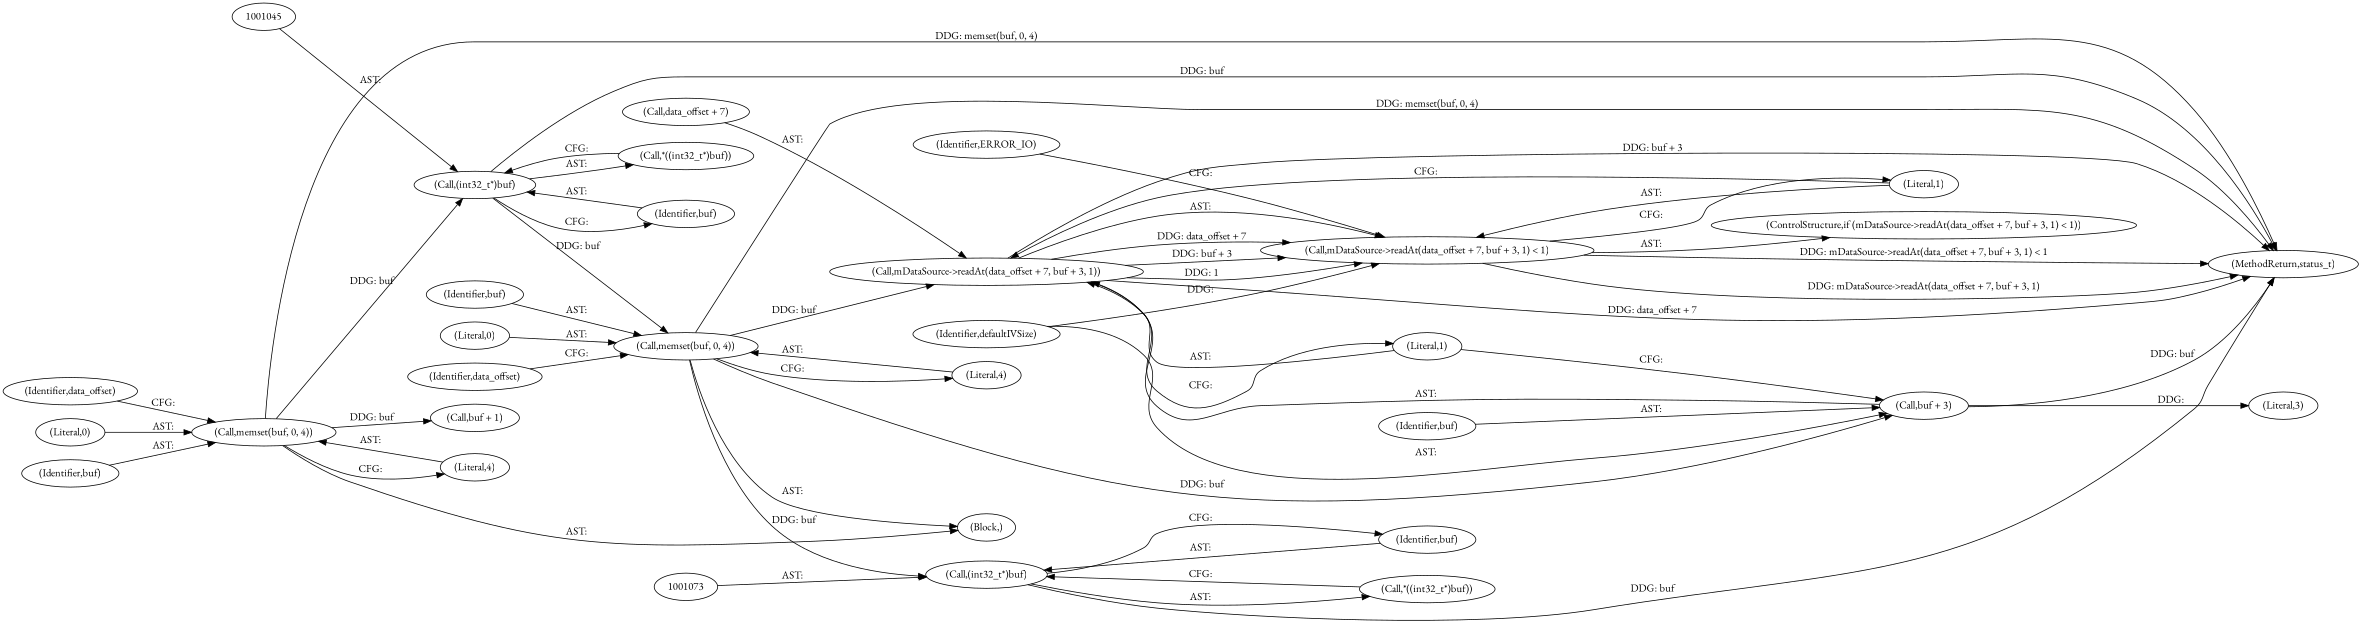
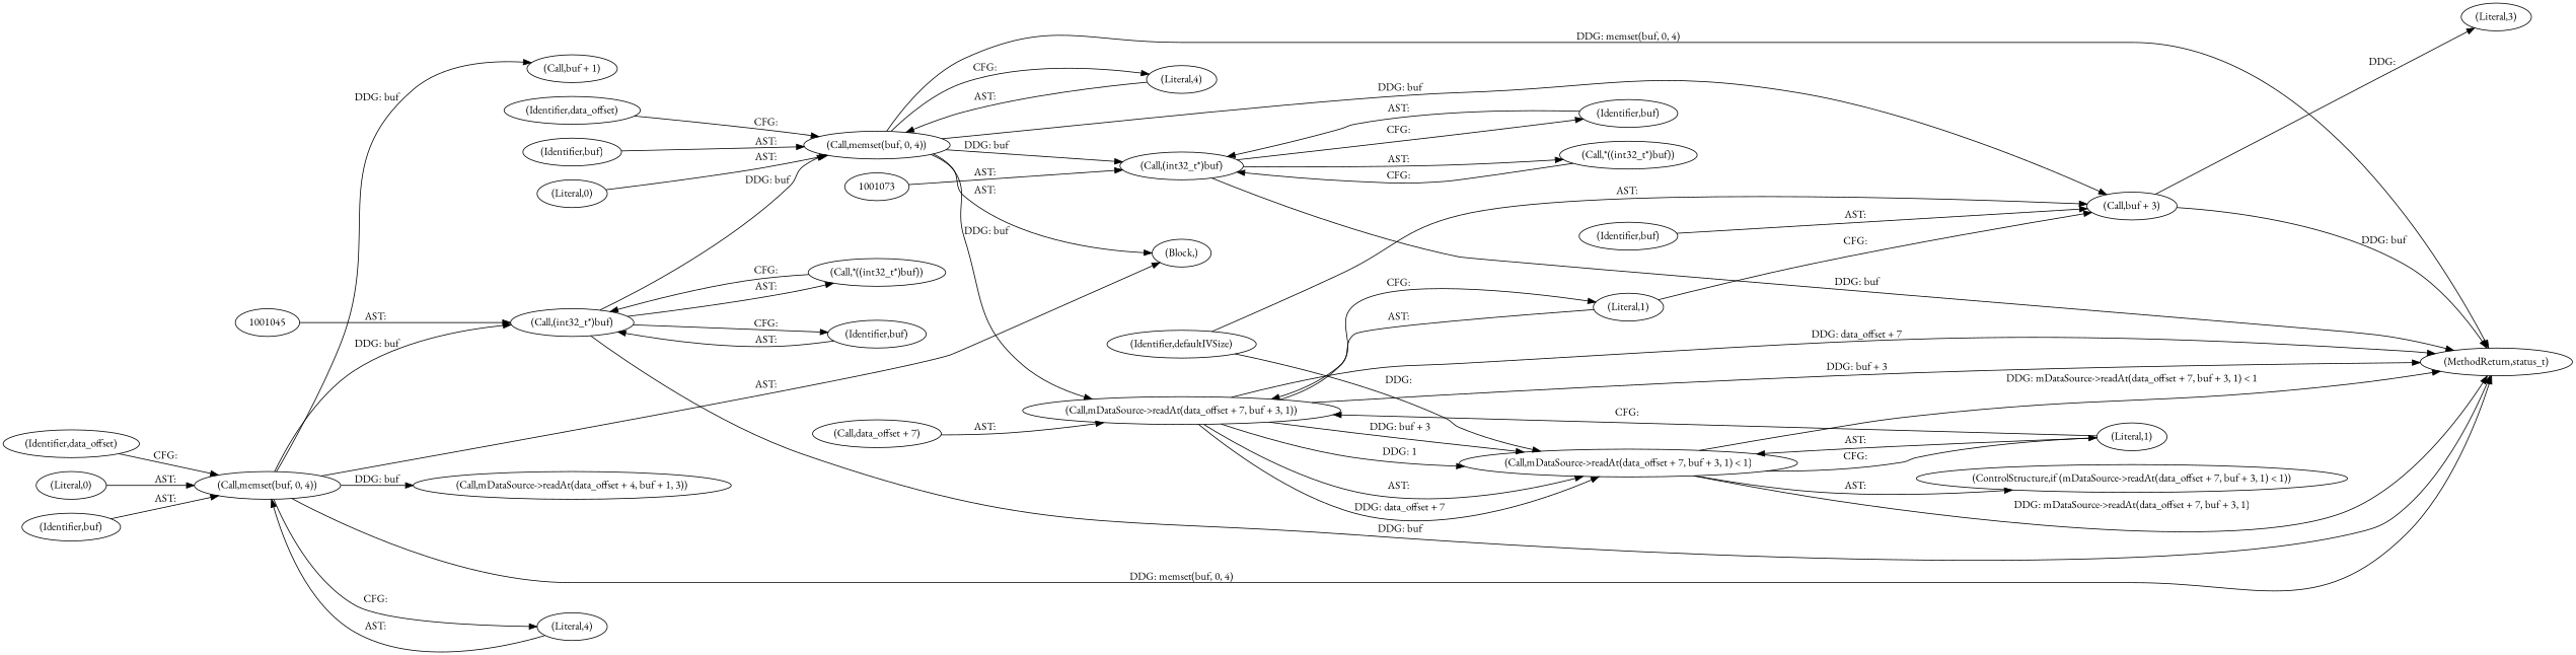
  digraph {
    fontname="EB Garamond"
    rankdir=LR
    node [fontname="EB Garamond"]
    edge [fontname="EB Garamond"]
    n1 [label="(Call,memset(buf, 0, 4))"]
    n2 [label="(Call,mDataSource->readAt(data_offset + 7, buf + 3, 1))"]
    n3 [label="(Call,buf + 3)"]
    n4 [label="(Call,(int32_t*)buf)"]
    n5 [label="(Literal,4)"]
    n6 [label="(Block,)"]
    n7 [label="(MethodReturn,status_t)"]
    n8 [label="(Call,mDataSource->readAt(data_offset + 7, buf + 3, 1) < 1)"]
    n9 [label="(Literal,1)"]
    n10 [label="(Literal,3)"]
    n11 [label="(Identifier,buf)"]
    n12 [label="(Call,*((int32_t*)buf))"]
    n13 [label="(Call,(int32_t*)buf)"]
    n14 [label="(Call,*((int32_t*)buf))"]
    n15 [label="(Identifier,buf)"]
    n16 [label="(Call,memset(buf, 0, 4))"]
    n17 [label="(Literal,4)"]
    n18 [label="(Call,buf + 1)"]
+   n19 [label="(Call,mDataSource->readAt(data_offset + 4, buf + 1, 3))"]
    n20 [label="(Literal,1)"]
    n21 [label="(ControlStructure,if (mDataSource->readAt(data_offset + 7, buf + 3, 1) < 1))"]
    n22 [label="(Call,data_offset + 7)"]
    n23 [label="(Identifier,data_offset)"]
    n24 [label="(Identifier,data_offset)"]
    n25 [label="(Identifier,buf)"]
-   n26 [label="(Identifier,ERROR_IO)"]
    n27 [label="(Literal,0)"]
    n28 [label="(Identifier,buf)"]
    n29 [label="(Identifier,defaultIVSize)"]
    n30 [label="(Literal,0)"]
    n31 [label="(Identifier,buf)"]
    1001045
    n33 [label=1001073]
    n1 -> n2 [label="DDG: buf"]
    n1 -> n3 [label="DDG: buf"]
    n1 -> n4 [label="DDG: buf"]
    n1 -> n5 [label="CFG: "]
    n1 -> n6 [label="AST: "]
    n1 -> n7 [label="DDG: memset(buf, 0, 4)"]
    n2 -> n7 [label="DDG: data_offset + 7"]
    n2 -> n7 [label="DDG: buf + 3"]
    n2 -> n8 [label="AST: "]
    n2 -> n8 [label="DDG: data_offset + 7"]
    n2 -> n8 [label="DDG: buf + 3"]
    n2 -> n8 [label="DDG: 1"]
    n2 -> n9 [label="CFG: "]
-   n3 -> n2 [label="AST: "]
    n3 -> n7 [label="DDG: buf"]
    n3 -> n10 [label="DDG: "]
    n4 -> n7 [label="DDG: buf"]
    n4 -> n11 [label="CFG: "]
    n4 -> n12 [label="AST: "]
    n5 -> n1 [label="AST: "]
    n8 -> n7 [label="DDG: mDataSource->readAt(data_offset + 7, buf + 3, 1)"]
    n8 -> n7 [label="DDG: mDataSource->readAt(data_offset + 7, buf + 3, 1) < 1"]
    n8 -> n20 [label="CFG: "]
    n8 -> n21 [label="AST: "]
    n9 -> n2 [label="AST: "]
    n9 -> n3 [label="CFG: "]
    n11 -> n4 [label="AST: "]
    n12 -> n4 [label="CFG: "]
    n13 -> n1 [label="DDG: buf"]
    n13 -> n7 [label="DDG: buf"]
    n13 -> n14 [label="AST: "]
    n13 -> n15 [label="CFG: "]
    n14 -> n13 [label="CFG: "]
    n15 -> n13 [label="AST: "]
    n16 -> n6 [label="AST: "]
    n16 -> n7 [label="DDG: memset(buf, 0, 4)"]
    n16 -> n13 [label="DDG: buf"]
    n16 -> n17 [label="CFG: "]
    n16 -> n18 [label="DDG: buf"]
+   n16 -> n19 [label="DDG: buf"]
    n17 -> n16 [label="AST: "]
    n20 -> n2 [label="CFG: "]
    n20 -> n8 [label="AST: "]
    n22 -> n2 [label="AST: "]
    n23 -> n1 [label="CFG: "]
    n24 -> n16 [label="CFG: "]
    n25 -> n1 [label="AST: "]
-   n26 -> n8 [label="CFG: "]
    n27 -> n1 [label="AST: "]
    n28 -> n3 [label="AST: "]
    n29 -> n3 [label="AST: "]
    n29 -> n8 [label="DDG: "]
    n30 -> n16 [label="AST: "]
    n31 -> n16 [label="AST: "]
    1001045 -> n13 [label="AST: "]
    n33 -> n4 [label="AST: "]
  }
